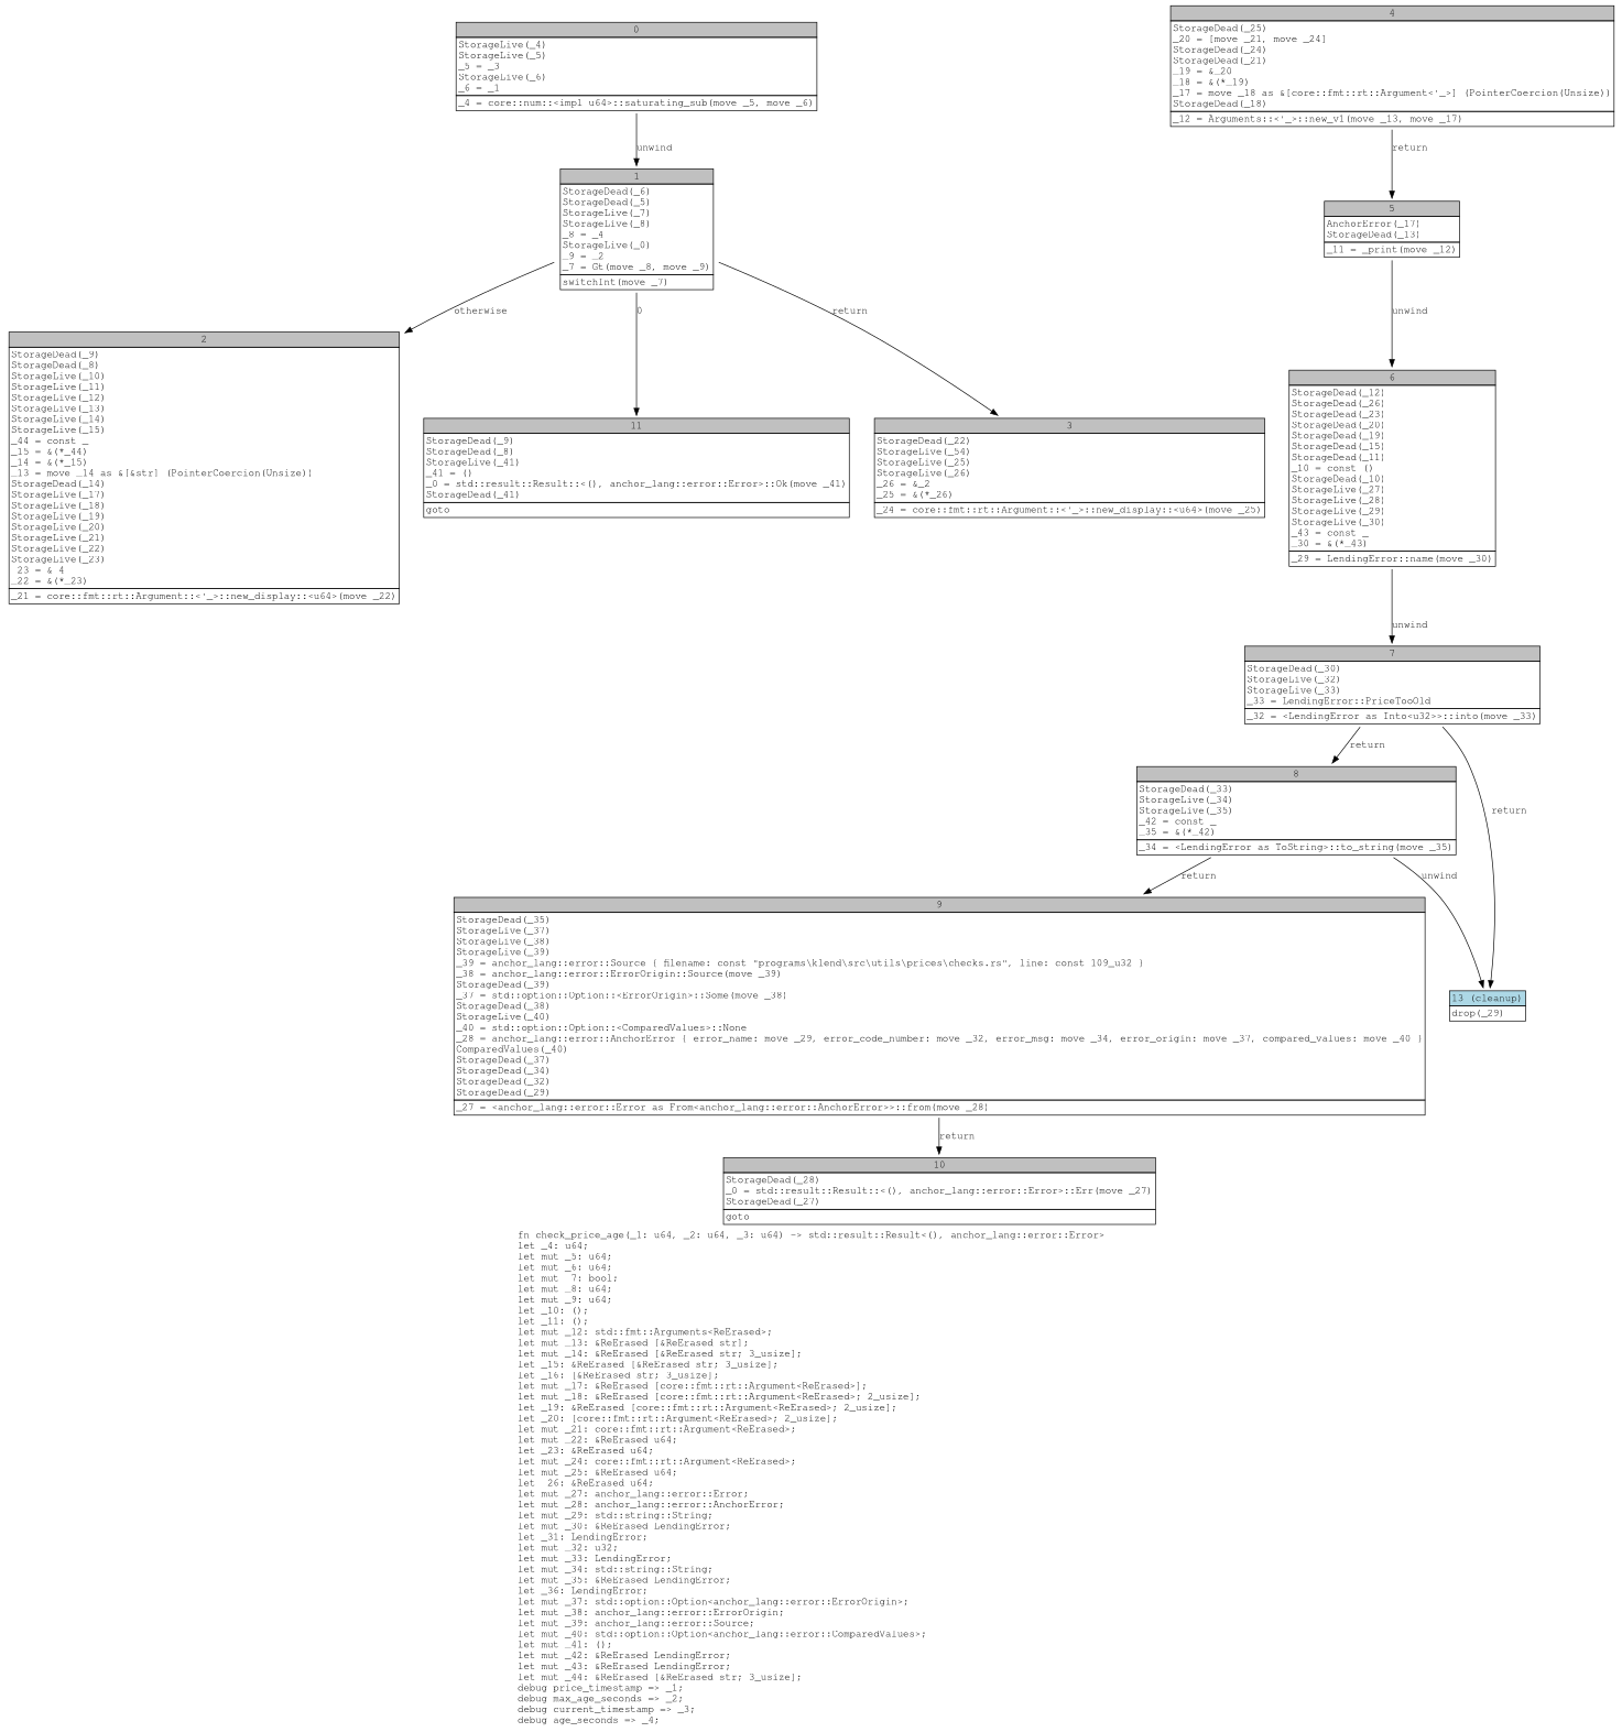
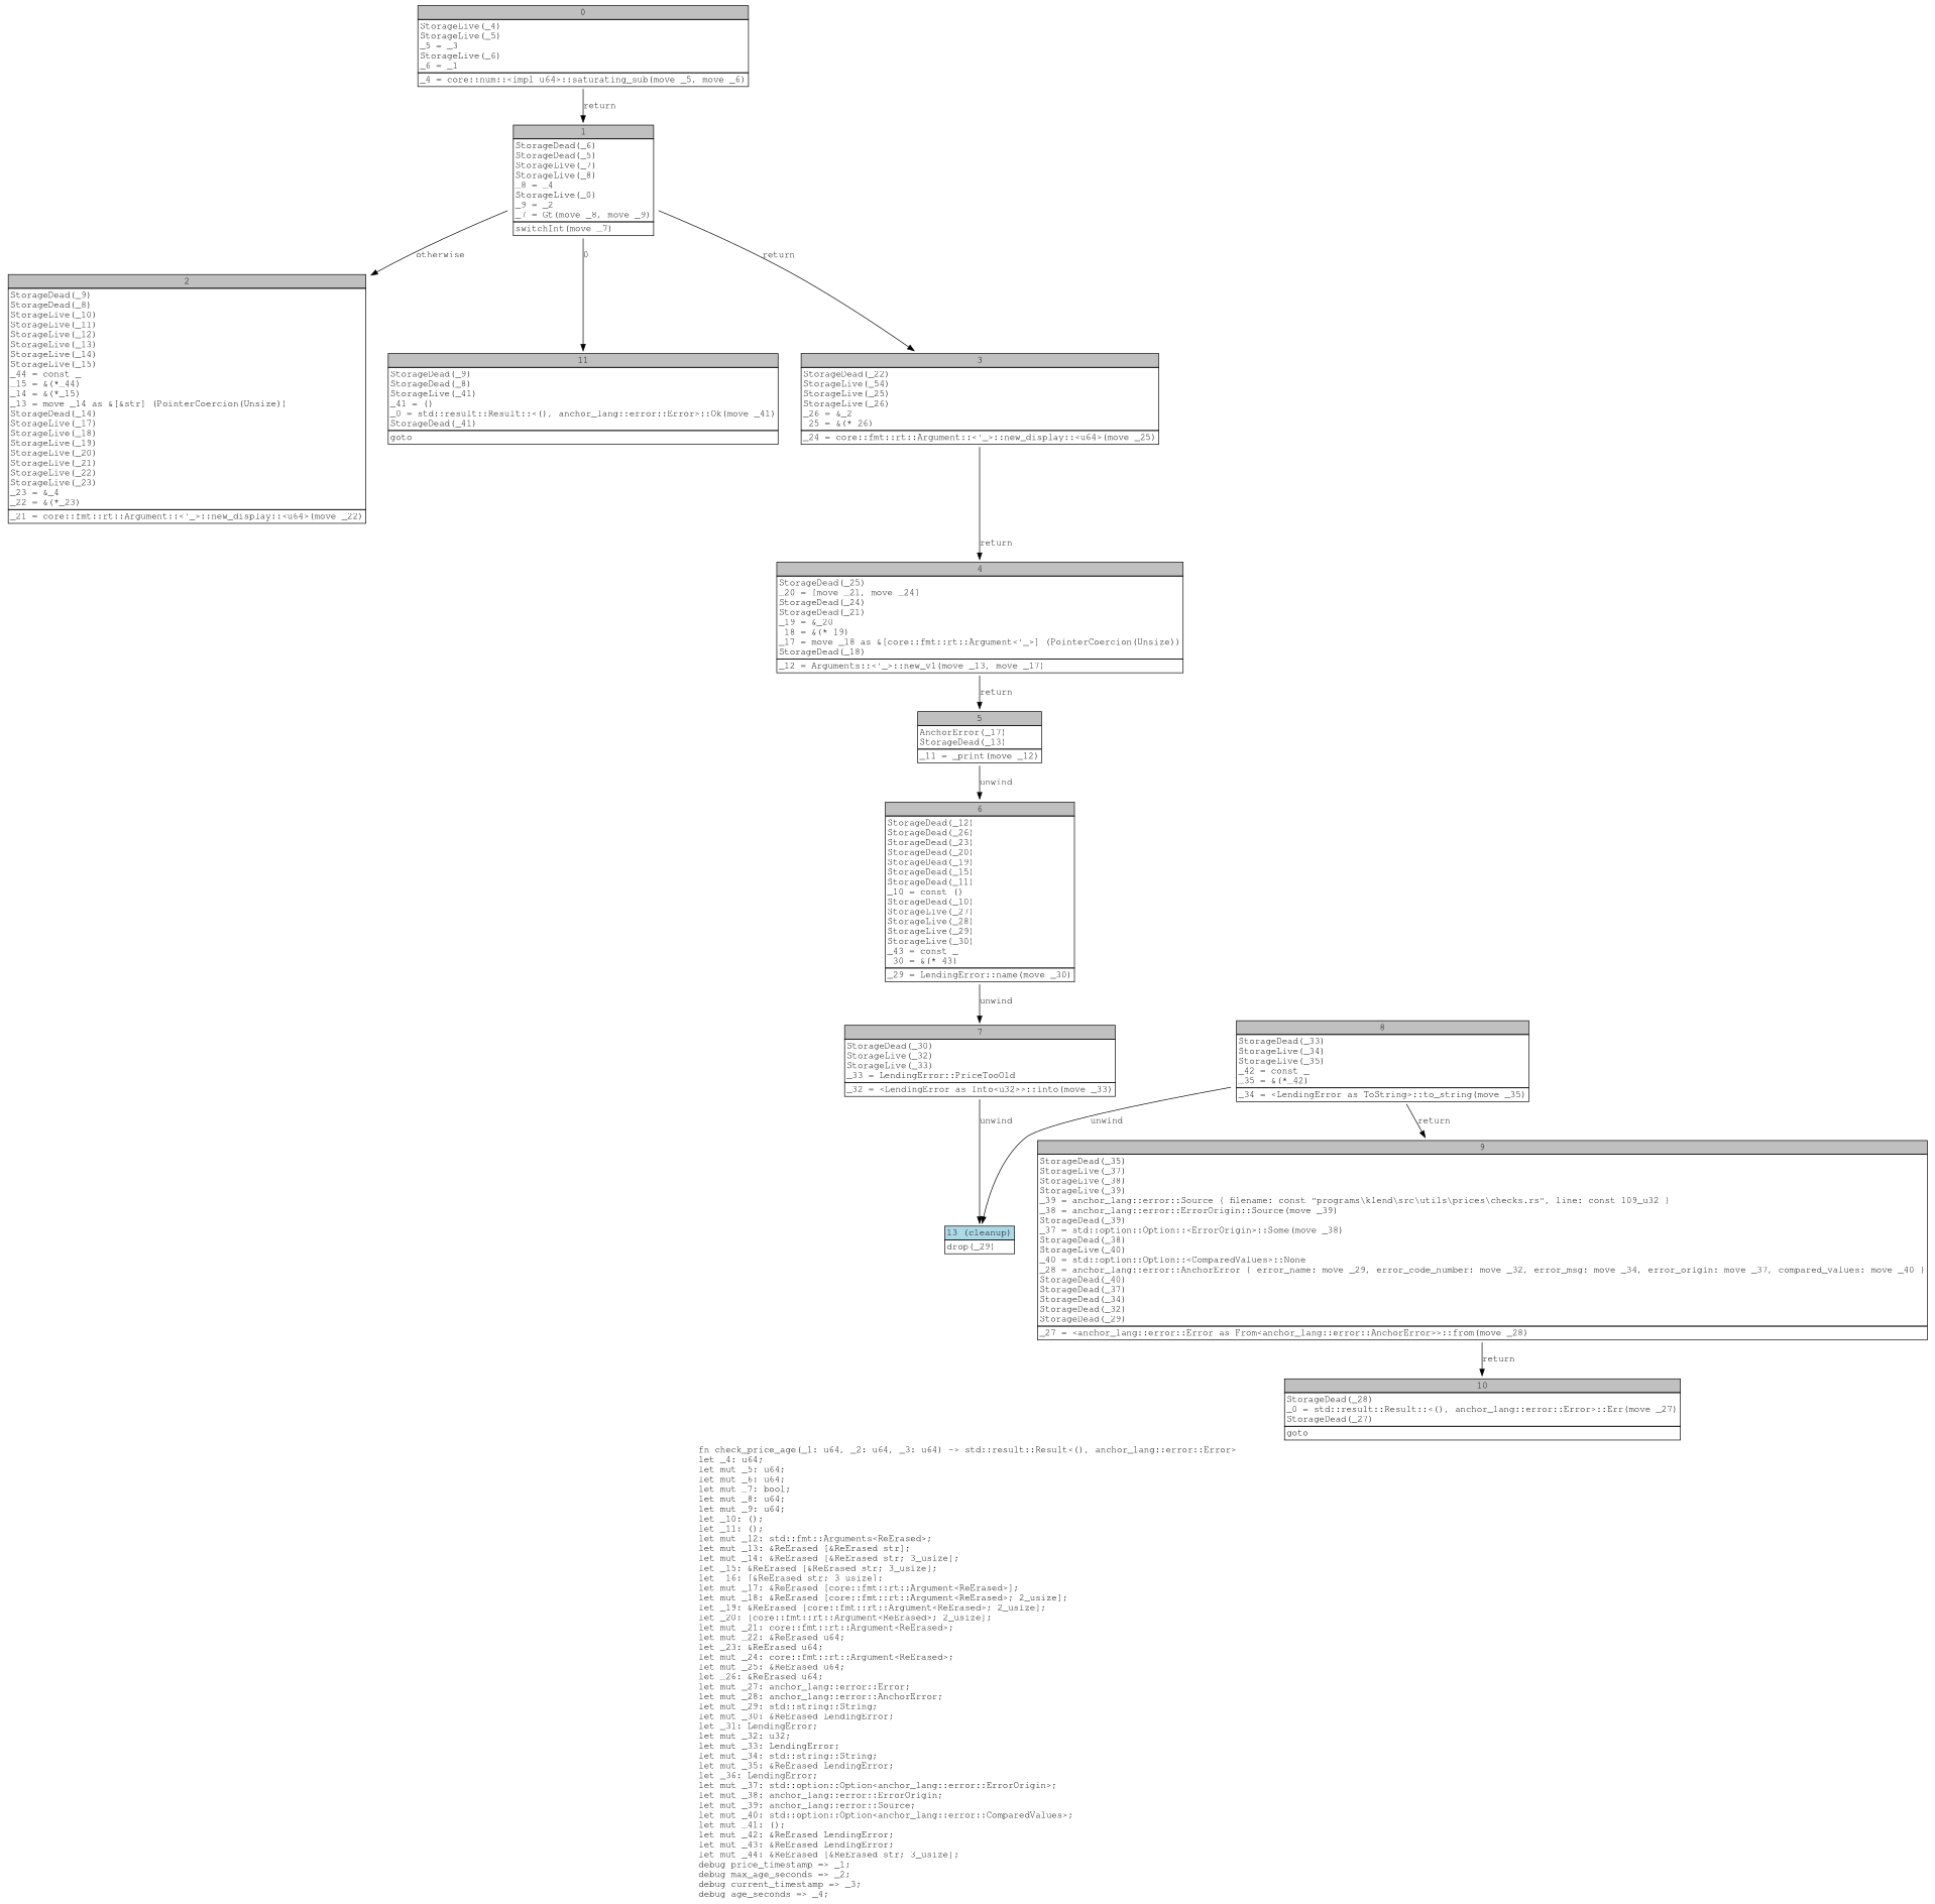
  digraph {
    fontname="Courier, monospace"
    label=<fn check_price_age(_1: u64, _2: u64, _3: u64) -&gt; std::result::Result&lt;(), anchor_lang::error::Error&gt;<br align="left"/>let _4: u64;<br align="left"/>let mut _5: u64;<br align="left"/>let mut _6: u64;<br align="left"/>let mut _7: bool;<br align="left"/>let mut _8: u64;<br align="left"/>let mut _9: u64;<br align="left"/>let _10: ();<br align="left"/>let _11: ();<br align="left"/>let mut _12: std::fmt::Arguments&lt;ReErased&gt;;<br align="left"/>let mut _13: &amp;ReErased [&amp;ReErased str];<br align="left"/>let mut _14: &amp;ReErased [&amp;ReErased str; 3_usize];<br align="left"/>let _15: &amp;ReErased [&amp;ReErased str; 3_usize];<br align="left"/>let _16: [&amp;ReErased str; 3_usize];<br align="left"/>let mut _17: &amp;ReErased [core::fmt::rt::Argument&lt;ReErased&gt;];<br align="left"/>let mut _18: &amp;ReErased [core::fmt::rt::Argument&lt;ReErased&gt;; 2_usize];<br align="left"/>let _19: &amp;ReErased [core::fmt::rt::Argument&lt;ReErased&gt;; 2_usize];<br align="left"/>let _20: [core::fmt::rt::Argument&lt;ReErased&gt;; 2_usize];<br align="left"/>let mut _21: core::fmt::rt::Argument&lt;ReErased&gt;;<br align="left"/>let mut _22: &amp;ReErased u64;<br align="left"/>let _23: &amp;ReErased u64;<br align="left"/>let mut _24: core::fmt::rt::Argument&lt;ReErased&gt;;<br align="left"/>let mut _25: &amp;ReErased u64;<br align="left"/>let _26: &amp;ReErased u64;<br align="left"/>let mut _27: anchor_lang::error::Error;<br align="left"/>let mut _28: anchor_lang::error::AnchorError;<br align="left"/>let mut _29: std::string::String;<br align="left"/>let mut _30: &amp;ReErased LendingError;<br align="left"/>let _31: LendingError;<br align="left"/>let mut _32: u32;<br align="left"/>let mut _33: LendingError;<br align="left"/>let mut _34: std::string::String;<br align="left"/>let mut _35: &amp;ReErased LendingError;<br align="left"/>let _36: LendingError;<br align="left"/>let mut _37: std::option::Option&lt;anchor_lang::error::ErrorOrigin&gt;;<br align="left"/>let mut _38: anchor_lang::error::ErrorOrigin;<br align="left"/>let mut _39: anchor_lang::error::Source;<br align="left"/>let mut _40: std::option::Option&lt;anchor_lang::error::ComparedValues&gt;;<br align="left"/>let mut _41: ();<br align="left"/>let mut _42: &amp;ReErased LendingError;<br align="left"/>let mut _43: &amp;ReErased LendingError;<br align="left"/>let mut _44: &amp;ReErased [&amp;ReErased str; 3_usize];<br align="left"/>debug price_timestamp =&gt; _1;<br align="left"/>debug max_age_seconds =&gt; _2;<br align="left"/>debug current_timestamp =&gt; _3;<br align="left"/>debug age_seconds =&gt; _4;<br align="left"/>>
    node [fontname="Courier, monospace" shape=none]
    edge [fontname="Courier, monospace"]
    n1 [label=<<table border="0" cellborder="1" cellspacing="0"><tr><td bgcolor="gray" align="center" colspan="1">0</td></tr><tr><td align="left" balign="left">StorageLive(_4)<br/>StorageLive(_5)<br/>_5 = _3<br/>StorageLive(_6)<br/>_6 = _1<br/></td></tr><tr><td align="left">_4 = core::num::&lt;impl u64&gt;::saturating_sub(move _5, move _6)</td></tr></table>>]
    n2 [label=<<table border="0" cellborder="1" cellspacing="0"><tr><td bgcolor="gray" align="center" colspan="1">1</td></tr><tr><td align="left" balign="left">StorageDead(_6)<br/>StorageDead(_5)<br/>StorageLive(_7)<br/>StorageLive(_8)<br/>_8 = _4<br/>StorageLive(_0)<br/>_9 = _2<br/>_7 = Gt(move _8, move _9)<br/></td></tr><tr><td align="left">switchInt(move _7)</td></tr></table>>]
    n3 [label=<<table border="0" cellborder="1" cellspacing="0"><tr><td bgcolor="gray" align="center" colspan="1">2</td></tr><tr><td align="left" balign="left">StorageDead(_9)<br/>StorageDead(_8)<br/>StorageLive(_10)<br/>StorageLive(_11)<br/>StorageLive(_12)<br/>StorageLive(_13)<br/>StorageLive(_14)<br/>StorageLive(_15)<br/>_44 = const _<br/>_15 = &amp;(*_44)<br/>_14 = &amp;(*_15)<br/>_13 = move _14 as &amp;[&amp;str] (PointerCoercion(Unsize))<br/>StorageDead(_14)<br/>StorageLive(_17)<br/>StorageLive(_18)<br/>StorageLive(_19)<br/>StorageLive(_20)<br/>StorageLive(_21)<br/>StorageLive(_22)<br/>StorageLive(_23)<br/>_23 = &amp;_4<br/>_22 = &amp;(*_23)<br/></td></tr><tr><td align="left">_21 = core::fmt::rt::Argument::&lt;'_&gt;::new_display::&lt;u64&gt;(move _22)</td></tr></table>>]
    n4 [label=<<table border="0" cellborder="1" cellspacing="0"><tr><td bgcolor="gray" align="center" colspan="1">11</td></tr><tr><td align="left" balign="left">StorageDead(_9)<br/>StorageDead(_8)<br/>StorageLive(_41)<br/>_41 = ()<br/>_0 = std::result::Result::&lt;(), anchor_lang::error::Error&gt;::Ok(move _41)<br/>StorageDead(_41)<br/></td></tr><tr><td align="left">goto</td></tr></table>>]
    n5 [label=<<table border="0" cellborder="1" cellspacing="0"><tr><td bgcolor="gray" align="center" colspan="1">3</td></tr><tr><td align="left" balign="left">StorageDead(_22)<br/>StorageLive(_54)<br/>StorageLive(_25)<br/>StorageLive(_26)<br/>_26 = &amp;_2<br/>_25 = &amp;(*_26)<br/></td></tr><tr><td align="left">_24 = core::fmt::rt::Argument::&lt;'_&gt;::new_display::&lt;u64&gt;(move _25)</td></tr></table>>]
    n6 [label=<<table border="0" cellborder="1" cellspacing="0"><tr><td bgcolor="gray" align="center" colspan="1">4</td></tr><tr><td align="left" balign="left">StorageDead(_25)<br/>_20 = [move _21, move _24]<br/>StorageDead(_24)<br/>StorageDead(_21)<br/>_19 = &amp;_20<br/>_18 = &amp;(*_19)<br/>_17 = move _18 as &amp;[core::fmt::rt::Argument&lt;'_&gt;] (PointerCoercion(Unsize))<br/>StorageDead(_18)<br/></td></tr><tr><td align="left">_12 = Arguments::&lt;'_&gt;::new_v1(move _13, move _17)</td></tr></table>>]
    n7 [label=<<table border="0" cellborder="1" cellspacing="0"><tr><td bgcolor="gray" align="center" colspan="1">5</td></tr><tr><td align="left" balign="left">AnchorError(_17)<br/>StorageDead(_13)<br/></td></tr><tr><td align="left">_11 = _print(move _12)</td></tr></table>>]
    n8 [label=<<table border="0" cellborder="1" cellspacing="0"><tr><td bgcolor="gray" align="center" colspan="1">6</td></tr><tr><td align="left" balign="left">StorageDead(_12)<br/>StorageDead(_26)<br/>StorageDead(_23)<br/>StorageDead(_20)<br/>StorageDead(_19)<br/>StorageDead(_15)<br/>StorageDead(_11)<br/>_10 = const ()<br/>StorageDead(_10)<br/>StorageLive(_27)<br/>StorageLive(_28)<br/>StorageLive(_29)<br/>StorageLive(_30)<br/>_43 = const _<br/>_30 = &amp;(*_43)<br/></td></tr><tr><td align="left">_29 = LendingError::name(move _30)</td></tr></table>>]
    n9 [label=<<table border="0" cellborder="1" cellspacing="0"><tr><td bgcolor="gray" align="center" colspan="1">7</td></tr><tr><td align="left" balign="left">StorageDead(_30)<br/>StorageLive(_32)<br/>StorageLive(_33)<br/>_33 = LendingError::PriceTooOld<br/></td></tr><tr><td align="left">_32 = &lt;LendingError as Into&lt;u32&gt;&gt;::into(move _33)</td></tr></table>>]
    n10 [label=<<table border="0" cellborder="1" cellspacing="0"><tr><td bgcolor="gray" align="center" colspan="1">8</td></tr><tr><td align="left" balign="left">StorageDead(_33)<br/>StorageLive(_34)<br/>StorageLive(_35)<br/>_42 = const _<br/>_35 = &amp;(*_42)<br/></td></tr><tr><td align="left">_34 = &lt;LendingError as ToString&gt;::to_string(move _35)</td></tr></table>>]
    n11 [label=<<table border="0" cellborder="1" cellspacing="0"><tr><td bgcolor="lightblue" align="center" colspan="1">13 (cleanup)</td></tr><tr><td align="left">drop(_29)</td></tr></table>>]
-   n12 [label=<<table border="0" cellborder="1" cellspacing="0"><tr><td bgcolor="gray" align="center" colspan="1">9</td></tr><tr><td align="left" balign="left">StorageDead(_35)<br/>StorageLive(_37)<br/>StorageLive(_38)<br/>StorageLive(_39)<br/>_39 = anchor_lang::error::Source { filename: const &quot;programs\\klend\\src\\utils\\prices\\checks.rs&quot;, line: const 109_u32 }<br/>_38 = anchor_lang::error::ErrorOrigin::Source(move _39)<br/>StorageDead(_39)<br/>_37 = std::option::Option::&lt;ErrorOrigin&gt;::Some(move _38)<br/>StorageDead(_38)<br/>StorageLive(_40)<br/>_40 = std::option::Option::&lt;ComparedValues&gt;::None<br/>_28 = anchor_lang::error::AnchorError { error_name: move _29, error_code_number: move _32, error_msg: move _34, error_origin: move _37, compared_values: move _40 }<br/>ComparedValues(_40)<br/>StorageDead(_37)<br/>StorageDead(_34)<br/>StorageDead(_32)<br/>StorageDead(_29)<br/></td></tr><tr><td align="left">_27 = &lt;anchor_lang::error::Error as From&lt;anchor_lang::error::AnchorError&gt;&gt;::from(move _28)</td></tr></table>>]
+   n12 [label=<<table border="0" cellborder="1" cellspacing="0"><tr><td bgcolor="gray" align="center" colspan="1">9</td></tr><tr><td align="left" balign="left">StorageDead(_35)<br/>StorageLive(_37)<br/>StorageLive(_38)<br/>StorageLive(_39)<br/>_39 = anchor_lang::error::Source { filename: const &quot;programs\\klend\\src\\utils\\prices\\checks.rs&quot;, line: const 109_u32 }<br/>_38 = anchor_lang::error::ErrorOrigin::Source(move _39)<br/>StorageDead(_39)<br/>_37 = std::option::Option::&lt;ErrorOrigin&gt;::Some(move _38)<br/>StorageDead(_38)<br/>StorageLive(_40)<br/>_40 = std::option::Option::&lt;ComparedValues&gt;::None<br/>_28 = anchor_lang::error::AnchorError { error_name: move _29, error_code_number: move _32, error_msg: move _34, error_origin: move _37, compared_values: move _40 }<br/>StorageDead(_40)<br/>StorageDead(_37)<br/>StorageDead(_34)<br/>StorageDead(_32)<br/>StorageDead(_29)<br/></td></tr><tr><td align="left">_27 = &lt;anchor_lang::error::Error as From&lt;anchor_lang::error::AnchorError&gt;&gt;::from(move _28)</td></tr></table>>]
    n13 [label=<<table border="0" cellborder="1" cellspacing="0"><tr><td bgcolor="gray" align="center" colspan="1">10</td></tr><tr><td align="left" balign="left">StorageDead(_28)<br/>_0 = std::result::Result::&lt;(), anchor_lang::error::Error&gt;::Err(move _27)<br/>StorageDead(_27)<br/></td></tr><tr><td align="left">goto</td></tr></table>>]
-   n1 -> n2 [label=unwind]
+   n1 -> n2 [label=return]
    n2 -> n3 [label=otherwise]
    n2 -> n4 [label=0]
    n2 -> n5 [label=return]
+   n5 -> n6 [label=return]
    n6 -> n7 [label=return]
    n7 -> n8 [label=unwind]
    n8 -> n9 [label=unwind]
-   n9 -> n10 [label=return]
-   n9 -> n11 [label=return]
+   n9 -> n11 [label=unwind]
    n10 -> n11 [label=unwind]
    n10 -> n12 [label=return]
    n12 -> n13 [label=return]
  }
